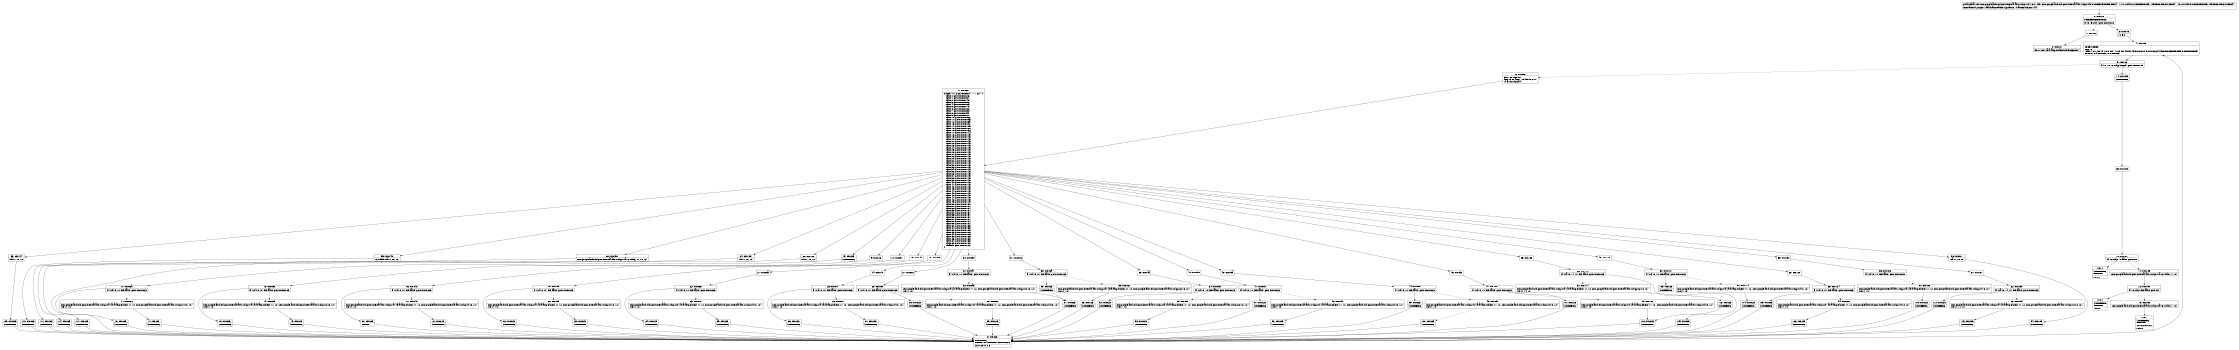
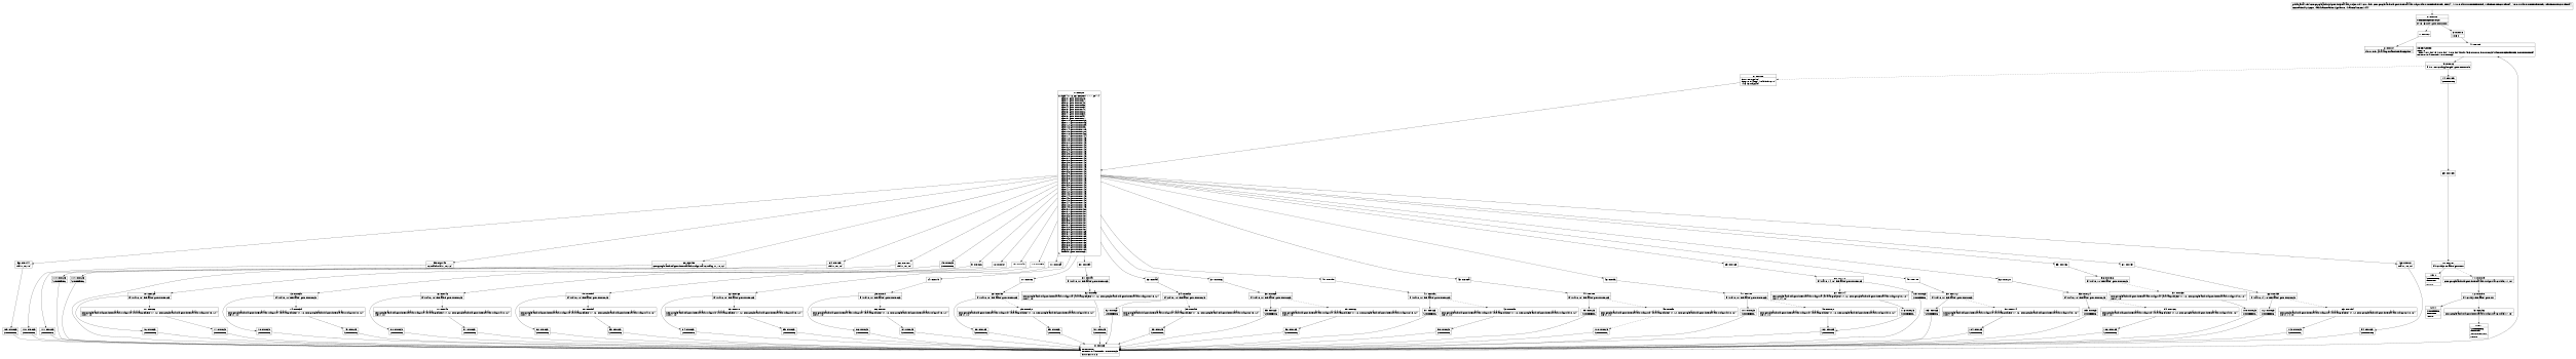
  digraph {
    node [shape=record]
    n1 [label="{0\:\ 0x0000|MTH_ENTER_BLOCK\l|if (r8 != null) goto L_0x0008\l}"]
    n2 [label="{1\:\ 0x0002}"]
    n3 [label="{3\:\ 0x0008|r0 = 0\l}"]
    n4 [label="{2\:\ 0x0007|throw new java.lang.NullPointerException()\l}"]
    n5 [label="{4\:\ 0x0009|LOOP_START\lPHI: r0 \l  PHI: (r0v1 int) = (r0v0 int), (r0v6 int) binds: [B:3:0x0008, B:8:0x0023] A[DONT_GENERATE, DONT_INLINE]\lLOOP:0: B:4:0x0009\-\>B:8:0x0023\l}"]
    n6 [label="{5\:\ 0x000c|if (r0 \>= r6.zzhjq.length) goto L_0x0185\l}"]
    n7 [label="{6\:\ 0x000e|int r1 = zzgu(r0)\llong r2 = (long) (1048575 & r1)\lr4 = r6.zzhjq[r0]\l}"]
    n8 [label="{74\:\ 0x0185|SYNTHETIC\l}"]
    n9 [label="{7\:\ 0x0020|switch(((r1 & 267386880) \>\>\> 20)) \{\l    case 0: goto L_0x0026;\l    case 1: goto L_0x0037;\l    case 2: goto L_0x0048;\l    case 3: goto L_0x0059;\l    case 4: goto L_0x006a;\l    case 5: goto L_0x007b;\l    case 6: goto L_0x008c;\l    case 7: goto L_0x009d;\l    case 8: goto L_0x00af;\l    case 9: goto L_0x00c1;\l    case 10: goto L_0x00c6;\l    case 11: goto L_0x00d8;\l    case 12: goto L_0x00ea;\l    case 13: goto L_0x00fc;\l    case 14: goto L_0x010e;\l    case 15: goto L_0x0120;\l    case 16: goto L_0x0132;\l    case 17: goto L_0x0144;\l    case 18: goto L_0x0149;\l    case 19: goto L_0x0149;\l    case 20: goto L_0x0149;\l    case 21: goto L_0x0149;\l    case 22: goto L_0x0149;\l    case 23: goto L_0x0149;\l    case 24: goto L_0x0149;\l    case 25: goto L_0x0149;\l    case 26: goto L_0x0149;\l    case 27: goto L_0x0149;\l    case 28: goto L_0x0149;\l    case 29: goto L_0x0149;\l    case 30: goto L_0x0149;\l    case 31: goto L_0x0149;\l    case 32: goto L_0x0149;\l    case 33: goto L_0x0149;\l    case 34: goto L_0x0149;\l    case 35: goto L_0x0149;\l    case 36: goto L_0x0149;\l    case 37: goto L_0x0149;\l    case 38: goto L_0x0149;\l    case 39: goto L_0x0149;\l    case 40: goto L_0x0149;\l    case 41: goto L_0x0149;\l    case 42: goto L_0x0149;\l    case 43: goto L_0x0149;\l    case 44: goto L_0x0149;\l    case 45: goto L_0x0149;\l    case 46: goto L_0x0149;\l    case 47: goto L_0x0149;\l    case 48: goto L_0x0149;\l    case 49: goto L_0x0149;\l    case 50: goto L_0x0150;\l    case 51: goto L_0x0157;\l    case 52: goto L_0x0157;\l    case 53: goto L_0x0157;\l    case 54: goto L_0x0157;\l    case 55: goto L_0x0157;\l    case 56: goto L_0x0157;\l    case 57: goto L_0x0157;\l    case 58: goto L_0x0157;\l    case 59: goto L_0x0157;\l    case 60: goto L_0x0169;\l    case 61: goto L_0x016e;\l    case 62: goto L_0x016e;\l    case 63: goto L_0x016e;\l    case 64: goto L_0x016e;\l    case 65: goto L_0x016e;\l    case 66: goto L_0x016e;\l    case 67: goto L_0x016e;\l    case 68: goto L_0x0180;\l    default: goto L_0x0023;\l\}\l}"]
    n10 [label="{69\:\ 0x0185}"]
    n11 [label="{9\:\ 0x0026}"]
    n12 [label="{12\:\ 0x0037}"]
    n13 [label="{15\:\ 0x0048}"]
    n14 [label="{18\:\ 0x0059}"]
    n15 [label="{21\:\ 0x006a}"]
    n16 [label="{24\:\ 0x007b}"]
    n17 [label="{27\:\ 0x008c}"]
    n18 [label="{30\:\ 0x009d}"]
    n19 [label="{33\:\ 0x00af}"]
    n20 [label="{36\:\ 0x00c1|zza(r7, r8, r0)\l}"]
    n21 [label="{37\:\ 0x00c6}"]
    n22 [label="{40\:\ 0x00d8}"]
    n23 [label="{43\:\ 0x00ea}"]
    n24 [label="{46\:\ 0x00fc}"]
    n25 [label="{49\:\ 0x010e}"]
    n26 [label="{52\:\ 0x0120}"]
    n27 [label="{55\:\ 0x0132}"]
    n28 [label="{58\:\ 0x0144|zza(r7, r8, r0)\l}"]
    n29 [label="{59\:\ 0x0149|r6.zzhkd.zza(r7, r8, r2)\l}"]
    n30 [label="{60\:\ 0x0150|com.google.android.gms.internal.ads.zzdqc.zza(r6.zzhkg, r7, r8, r2)\l}"]
    n31 [label="{61\:\ 0x0157}"]
    n32 [label="{64\:\ 0x0169|zzb(r7, r8, r0)\l}"]
    n33 [label="{65\:\ 0x016e}"]
    n34 [label="{68\:\ 0x0180|zzb(r7, r8, r0)\l}"]
    n35 [label="{75\:\ 0x0023|SYNTHETIC\l}"]
    n36 [label="{10\:\ 0x002a|if (zzd(r8, r0) == false) goto L_0x0023\l}"]
    n37 [label="{13\:\ 0x003b|if (zzd(r8, r0) == false) goto L_0x0023\l}"]
    n38 [label="{16\:\ 0x004c|if (zzd(r8, r0) == false) goto L_0x0023\l}"]
    n39 [label="{19\:\ 0x005d|if (zzd(r8, r0) == false) goto L_0x0023\l}"]
    n40 [label="{22\:\ 0x006e|if (zzd(r8, r0) == false) goto L_0x0023\l}"]
    n41 [label="{25\:\ 0x007f|if (zzd(r8, r0) == false) goto L_0x0023\l}"]
    n42 [label="{28\:\ 0x0090|if (zzd(r8, r0) == false) goto L_0x0023\l}"]
    n43 [label="{31\:\ 0x00a1|if (zzd(r8, r0) == false) goto L_0x0023\l}"]
    n44 [label="{34\:\ 0x00b3|if (zzd(r8, r0) == false) goto L_0x0023\l}"]
    n45 [label="{94\:\ 0x0023|SYNTHETIC\l}"]
    n46 [label="{38\:\ 0x00ca|if (zzd(r8, r0) == false) goto L_0x0023\l}"]
    n47 [label="{41\:\ 0x00dc|if (zzd(r8, r0) == false) goto L_0x0023\l}"]
    n48 [label="{44\:\ 0x00ee|if (zzd(r8, r0) == false) goto L_0x0023\l}"]
    n49 [label="{47\:\ 0x0100|if (zzd(r8, r0) == false) goto L_0x0023\l}"]
    n50 [label="{50\:\ 0x0112|if (zzd(r8, r0) == false) goto L_0x0023\l}"]
    n51 [label="{53\:\ 0x0124|if (zzd(r8, r0) == false) goto L_0x0023\l}"]
    n52 [label="{56\:\ 0x0136|if (zzd(r8, r0) == false) goto L_0x0023\l}"]
    n53 [label="{109\:\ 0x0023|SYNTHETIC\l}"]
    n54 [label="{110\:\ 0x0023|SYNTHETIC\l}"]
    n55 [label="{111\:\ 0x0023|SYNTHETIC\l}"]
    n56 [label="{62\:\ 0x015b|if (zza(r8, r4, r0) == false) goto L_0x0023\l}"]
    n57 [label="{114\:\ 0x0023|SYNTHETIC\l}"]
    n58 [label="{66\:\ 0x0172|if (zza(r8, r4, r0) == false) goto L_0x0023\l}"]
    n59 [label="{117\:\ 0x0023|SYNTHETIC\l}"]
    n60 [label="{8\:\ 0x0023|LOOP_END\lLOOP:0: B:4:0x0009\-\>B:8:0x0023\l|int r0 = r0 + 3\l}"]
    n61 [label="{11\:\ 0x002c|com.google.android.gms.internal.ads.zzdqy.zza((java.lang.Object) r7, r2, com.google.android.gms.internal.ads.zzdqy.zzo(r8, r2))\lzze(r7, r0)\l}"]
    n62 [label="{76\:\ 0x0023|SYNTHETIC\l}"]
    n63 [label="{77\:\ 0x0023|SYNTHETIC\l}"]
    n64 [label="{14\:\ 0x003d|com.google.android.gms.internal.ads.zzdqy.zza((java.lang.Object) r7, r2, com.google.android.gms.internal.ads.zzdqy.zzn(r8, r2))\lzze(r7, r0)\l}"]
    n65 [label="{78\:\ 0x0023|SYNTHETIC\l}"]
    n66 [label="{79\:\ 0x0023|SYNTHETIC\l}"]
    n67 [label="{17\:\ 0x004e|com.google.android.gms.internal.ads.zzdqy.zza((java.lang.Object) r7, r2, com.google.android.gms.internal.ads.zzdqy.zzl(r8, r2))\lzze(r7, r0)\l}"]
-   n68 [label="{80\:\ 0x0023|ENTER\l}"]
+   n68 [label="{80\:\ 0x0023|SYNTHETIC\l}"]
    n69 [label="{81\:\ 0x0023|SYNTHETIC\l}"]
    n70 [label="{20\:\ 0x005f|com.google.android.gms.internal.ads.zzdqy.zza((java.lang.Object) r7, r2, com.google.android.gms.internal.ads.zzdqy.zzl(r8, r2))\lzze(r7, r0)\l}"]
    n71 [label="{82\:\ 0x0023|SYNTHETIC\l}"]
    n72 [label="{83\:\ 0x0023|SYNTHETIC\l}"]
    n73 [label="{23\:\ 0x0070|com.google.android.gms.internal.ads.zzdqy.zzb((java.lang.Object) r7, r2, com.google.android.gms.internal.ads.zzdqy.zzk(r8, r2))\lzze(r7, r0)\l}"]
    n74 [label="{84\:\ 0x0023|SYNTHETIC\l}"]
    n75 [label="{85\:\ 0x0023|SYNTHETIC\l}"]
    n76 [label="{26\:\ 0x0081|com.google.android.gms.internal.ads.zzdqy.zza((java.lang.Object) r7, r2, com.google.android.gms.internal.ads.zzdqy.zzl(r8, r2))\lzze(r7, r0)\l}"]
    n77 [label="{86\:\ 0x0023|SYNTHETIC\l}"]
    n78 [label="{87\:\ 0x0023|SYNTHETIC\l}"]
    n79 [label="{29\:\ 0x0092|com.google.android.gms.internal.ads.zzdqy.zzb((java.lang.Object) r7, r2, com.google.android.gms.internal.ads.zzdqy.zzk(r8, r2))\lzze(r7, r0)\l}"]
    n80 [label="{88\:\ 0x0023|SYNTHETIC\l}"]
    n81 [label="{89\:\ 0x0023|SYNTHETIC\l}"]
    n82 [label="{32\:\ 0x00a3|com.google.android.gms.internal.ads.zzdqy.zza((java.lang.Object) r7, r2, com.google.android.gms.internal.ads.zzdqy.zzm(r8, r2))\lzze(r7, r0)\l}"]
    n83 [label="{91\:\ 0x0023|SYNTHETIC\l}"]
    n84 [label="{35\:\ 0x00b5|com.google.android.gms.internal.ads.zzdqy.zza((java.lang.Object) r7, r2, com.google.android.gms.internal.ads.zzdqy.zzp(r8, r2))\lzze(r7, r0)\l}"]
    n85 [label="{92\:\ 0x0023|SYNTHETIC\l}"]
    n86 [label="{93\:\ 0x0023|SYNTHETIC\l}"]
    n87 [label="{39\:\ 0x00cc|com.google.android.gms.internal.ads.zzdqy.zza((java.lang.Object) r7, r2, com.google.android.gms.internal.ads.zzdqy.zzp(r8, r2))\lzze(r7, r0)\l}"]
    n88 [label="{95\:\ 0x0023|SYNTHETIC\l}"]
    n89 [label="{96\:\ 0x0023|SYNTHETIC\l}"]
    n90 [label="{42\:\ 0x00de|com.google.android.gms.internal.ads.zzdqy.zzb((java.lang.Object) r7, r2, com.google.android.gms.internal.ads.zzdqy.zzk(r8, r2))\lzze(r7, r0)\l}"]
    n91 [label="{97\:\ 0x0023|SYNTHETIC\l}"]
    n92 [label="{98\:\ 0x0023|SYNTHETIC\l}"]
    n93 [label="{45\:\ 0x00f0|com.google.android.gms.internal.ads.zzdqy.zzb((java.lang.Object) r7, r2, com.google.android.gms.internal.ads.zzdqy.zzk(r8, r2))\lzze(r7, r0)\l}"]
    n94 [label="{99\:\ 0x0023|SYNTHETIC\l}"]
    n95 [label="{100\:\ 0x0023|SYNTHETIC\l}"]
    n96 [label="{48\:\ 0x0102|com.google.android.gms.internal.ads.zzdqy.zzb((java.lang.Object) r7, r2, com.google.android.gms.internal.ads.zzdqy.zzk(r8, r2))\lzze(r7, r0)\l}"]
    n97 [label="{101\:\ 0x0023|SYNTHETIC\l}"]
    n98 [label="{102\:\ 0x0023|SYNTHETIC\l}"]
    n99 [label="{51\:\ 0x0114|com.google.android.gms.internal.ads.zzdqy.zza((java.lang.Object) r7, r2, com.google.android.gms.internal.ads.zzdqy.zzl(r8, r2))\lzze(r7, r0)\l}"]
    n100 [label="{103\:\ 0x0023|SYNTHETIC\l}"]
    n101 [label="{104\:\ 0x0023|SYNTHETIC\l}"]
    n102 [label="{54\:\ 0x0126|com.google.android.gms.internal.ads.zzdqy.zzb((java.lang.Object) r7, r2, com.google.android.gms.internal.ads.zzdqy.zzk(r8, r2))\lzze(r7, r0)\l}"]
    n103 [label="{105\:\ 0x0023|SYNTHETIC\l}"]
    n104 [label="{106\:\ 0x0023|SYNTHETIC\l}"]
    n105 [label="{57\:\ 0x0138|com.google.android.gms.internal.ads.zzdqy.zza((java.lang.Object) r7, r2, com.google.android.gms.internal.ads.zzdqy.zzl(r8, r2))\lzze(r7, r0)\l}"]
    n106 [label="{108\:\ 0x0023|SYNTHETIC\l}"]
    n107 [label="{63\:\ 0x015d|com.google.android.gms.internal.ads.zzdqy.zza((java.lang.Object) r7, r2, com.google.android.gms.internal.ads.zzdqy.zzp(r8, r2))\lzzb(r7, r4, r0)\l}"]
    n108 [label="{112\:\ 0x0023|SYNTHETIC\l}"]
    n109 [label="{113\:\ 0x0023|SYNTHETIC\l}"]
    n110 [label="{67\:\ 0x0174|com.google.android.gms.internal.ads.zzdqy.zza((java.lang.Object) r7, r2, com.google.android.gms.internal.ads.zzdqy.zzp(r8, r2))\lzzb(r7, r4, r0)\l}"]
    n111 [label="{115\:\ 0x0023|SYNTHETIC\l}"]
    n112 [label="{116\:\ 0x0023|SYNTHETIC\l}"]
    n113 [label="{70\:\ 0x0187|if (r6.zzhjx != false) goto L_?\l}"]
    n114 [label="{71\:\ 0x0189|com.google.android.gms.internal.ads.zzdqc.zza(r6.zzhke, r7, r8)\l}"]
    n115 [label="{119\:\ ?|SYNTHETIC\lRETURN\l|return\l}"]
    n116 [label="{72\:\ 0x0190|if (r6.zzhjv == false) goto L_?\l}"]
    n117 [label="{73\:\ 0x0192|com.google.android.gms.internal.ads.zzdqc.zza(r6.zzhkf, r7, r8)\l}"]
    n118 [label="{120\:\ ?|SYNTHETIC\lRETURN\l|return\l}"]
    n119 [label="{118\:\ ?|SYNTHETIC\lRETURN\lORIG_RETURN\l|return\l}"]
    n120 [label="{public final void com.google.android.gms.internal.ads.zzdpn.zzd((r6v0 'this' com.google.android.gms.internal.ads.zzdpn A[IMMUTABLE_TYPE, THIS]), (r7v0 T A[IMMUTABLE_TYPE, METHOD_ARGUMENT]), (r8v0 T A[IMMUTABLE_TYPE, METHOD_ARGUMENT]))  | Annotation[SYSTEM, dalvik.annotation.Signature, \{value=[(TT;TT;)V]\}]\l}"]
    n1 -> n2 [style=dashed]
    n1 -> n3
    n2 -> n4
    n3 -> n5
    n5 -> n6
    n6 -> n7 [style=dashed]
    n6 -> n8
    n7 -> n9
    n8 -> n10
    n9 -> n11
    n9 -> n12
    n9 -> n13
    n9 -> n14
    n9 -> n15
    n9 -> n16
    n9 -> n17
    n9 -> n18
    n9 -> n19
    n9 -> n20
    n9 -> n21
    n9 -> n22
    n9 -> n23
    n9 -> n24
    n9 -> n25
    n9 -> n26
    n9 -> n27
    n9 -> n28
    n9 -> n29
    n9 -> n30
    n9 -> n31
    n9 -> n32
    n9 -> n33
    n9 -> n34
    n9 -> n35
    n10 -> n113
    n11 -> n36
    n12 -> n37
    n13 -> n38
    n14 -> n39
    n15 -> n40
    n16 -> n41
    n17 -> n42
    n18 -> n43
    n19 -> n44
    n20 -> n45
    n21 -> n46
    n22 -> n47
    n23 -> n48
    n24 -> n49
    n25 -> n50
    n26 -> n51
    n27 -> n52
    n28 -> n53
    n29 -> n54
    n30 -> n55
    n31 -> n56
    n32 -> n57
    n33 -> n58
    n34 -> n59
    n35 -> n60
    n36 -> n61 [style=dashed]
    n36 -> n62
    n37 -> n64 [style=dashed]
    n37 -> n65
    n38 -> n67 [style=dashed]
    n38 -> n68
    n39 -> n70 [style=dashed]
    n39 -> n71
    n40 -> n73 [style=dashed]
    n40 -> n74
    n41 -> n76 [style=dashed]
    n41 -> n77
    n42 -> n79 [style=dashed]
    n42 -> n80
    n43 -> n82 [style=dashed]
    n44 -> n84 [style=dashed]
    n44 -> n85
    n45 -> n60
    n46 -> n87 [style=dashed]
    n46 -> n88
    n47 -> n90 [style=dashed]
    n47 -> n91
    n48 -> n93 [style=dashed]
    n48 -> n94
    n49 -> n96 [style=dashed]
    n49 -> n97
    n50 -> n99 [style=dashed]
    n50 -> n100
    n51 -> n102 [style=dashed]
    n51 -> n103
    n52 -> n105 [style=dashed]
    n53 -> n60
    n54 -> n60
    n55 -> n60
    n56 -> n107 [style=dashed]
    n56 -> n108
    n57 -> n60
    n58 -> n110 [style=dashed]
    n58 -> n111
    n59 -> n60
    n60 -> n5
    n61 -> n63
    n62 -> n60
    n63 -> n60
    n64 -> n66
    n65 -> n60
    n66 -> n60
    n67 -> n69
    n68 -> n60
    n69 -> n60
    n70 -> n72
    n71 -> n60
    n72 -> n60
    n73 -> n75
    n74 -> n60
    n75 -> n60
    n76 -> n78
    n77 -> n60
    n78 -> n60
    n79 -> n81
    n80 -> n60
    n81 -> n60
    n82 -> n83
    n83 -> n60
    n84 -> n86
    n85 -> n60
    n86 -> n60
    n87 -> n89
-   n88 -> n83
+   n88 -> n60
    n89 -> n60
    n90 -> n92
    n91 -> n60
    n92 -> n60
    n93 -> n95 [style=dashed]
    n94 -> n60
    n95 -> n60
    n96 -> n98
    n97 -> n60
    n98 -> n60
    n99 -> n101
+   n100 -> n60
    n101 -> n60
    n102 -> n104
    n103 -> n60
    n104 -> n60
    n105 -> n106
    n106 -> n60
    n107 -> n109
    n108 -> n60
    n109 -> n60
    n110 -> n112
    n111 -> n60
    n112 -> n98
    n113 -> n114 [style=dashed]
    n113 -> n115
    n114 -> n116
    n116 -> n117 [style=dashed]
    n116 -> n118
    n117 -> n119
    n120 -> n1
  }
